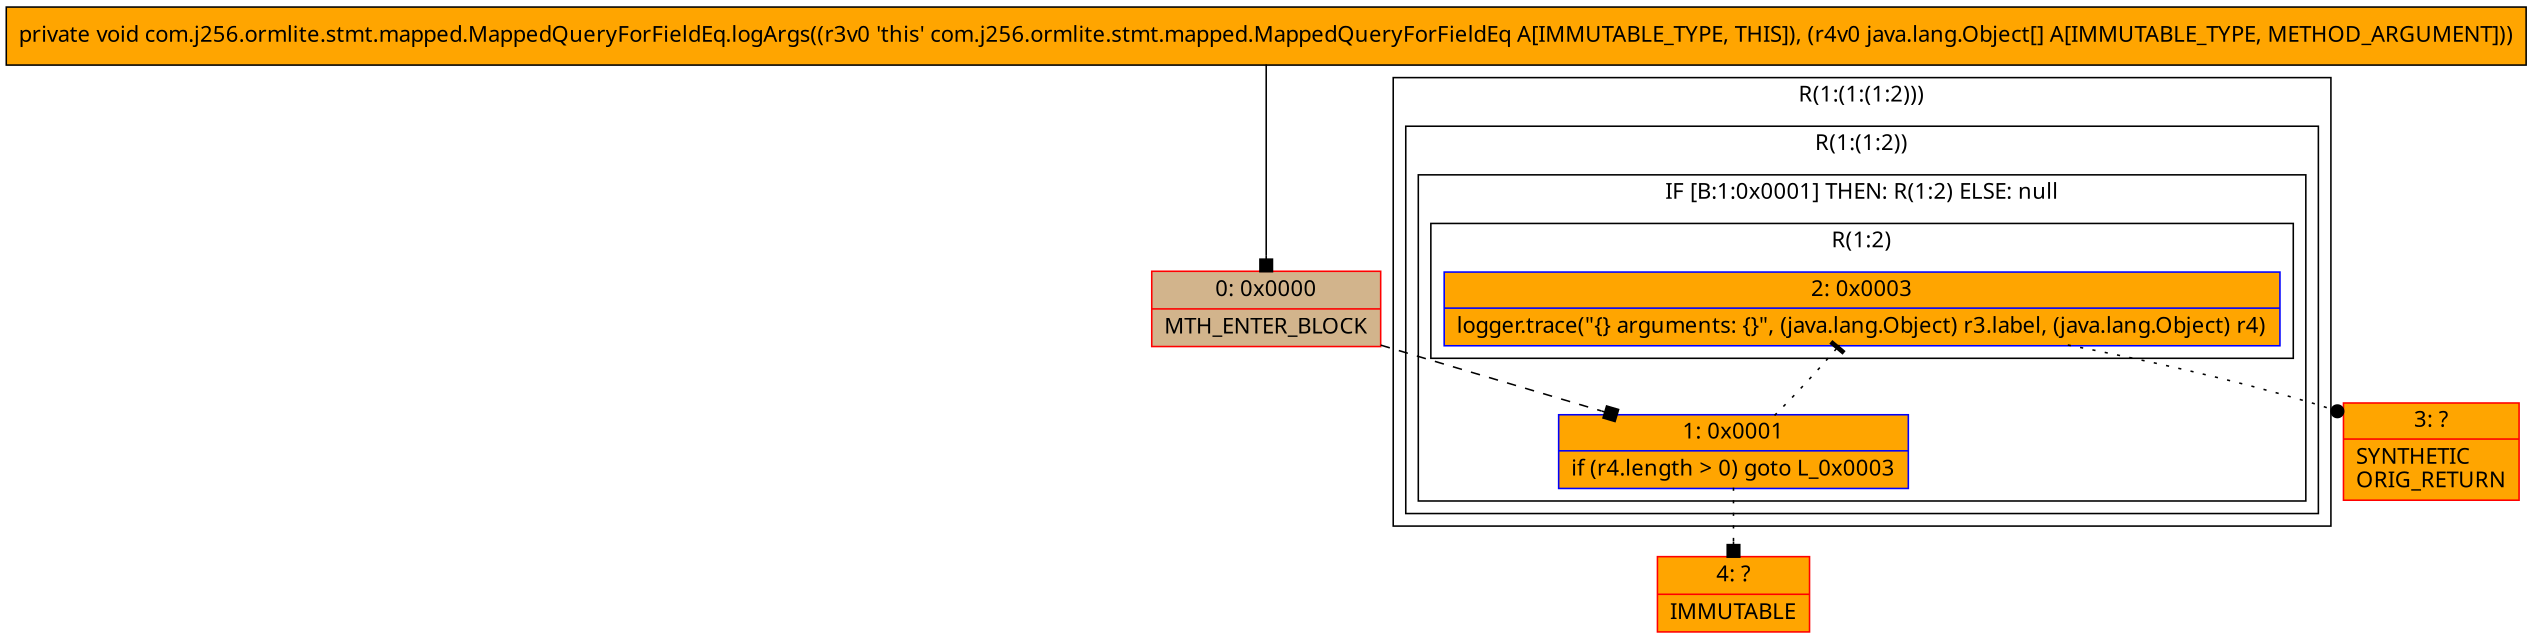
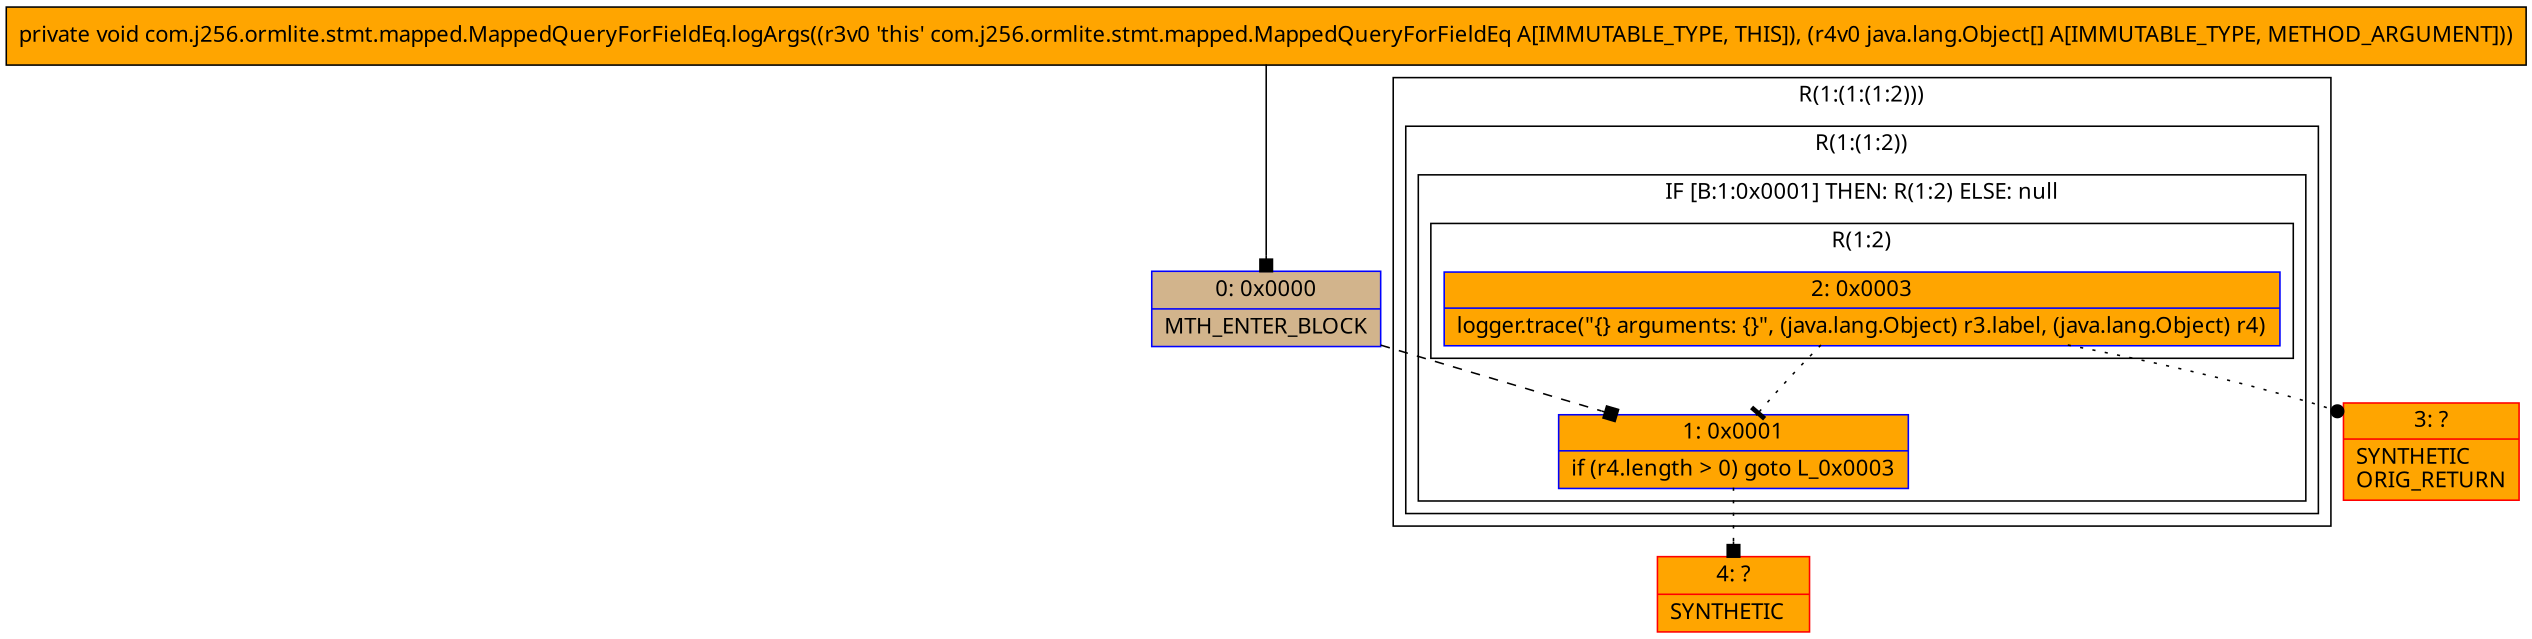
  digraph {
    fontname="Noto Sans"
    node [color=red fillcolor=orange fontname="Noto Sans" shape=record style=filled]
    edge [arrowhead=box fontname="Noto Sans" style=dotted]
    n1 [color=blue label="{2\:\ 0x0003|logger.trace(\"\{\} arguments: \{\}\", (java.lang.Object) r3.label, (java.lang.Object) r4)\l}"]
    n2 [color=blue label="{1\:\ 0x0001|if (r4.length \> 0) goto L_0x0003\l}"]
    n3 [label="{3\:\ ?|SYNTHETIC\lORIG_RETURN\l}"]
-   n4 [label="{4\:\ ?|IMMUTABLE\l}"]
-   n5 [fillcolor=tan label="{0\:\ 0x0000|MTH_ENTER_BLOCK\l}"]
+   n4 [label="{4\:\ ?|SYNTHETIC\l}"]
+   n5 [color=blue fillcolor=tan label="{0\:\ 0x0000|MTH_ENTER_BLOCK\l}"]
    n6 [label="{private void com.j256.ormlite.stmt.mapped.MappedQueryForFieldEq.logArgs((r3v0 'this' com.j256.ormlite.stmt.mapped.MappedQueryForFieldEq A[IMMUTABLE_TYPE, THIS]), (r4v0 java.lang.Object[] A[IMMUTABLE_TYPE, METHOD_ARGUMENT])) }" color=""]
    subgraph cluster_1 {
      label="R(1:(1:(1:2)))"
      subgraph cluster_2 {
        label="R(1:(1:2))"
        subgraph cluster_3 {
          label="IF [B:1:0x0001] THEN: R(1:2) ELSE: null"
          n2
          subgraph cluster_4 {
            label="R(1:2)"
            n1
          }
        }
      }
    }
    n1 -> n3 [arrowhead=dot]
-   n2 -> n1 [arrowhead=tee]
+   n1 -> n2 [arrowhead=tee]
    n2 -> n4
    n5 -> n2 [style=dashed]
    n6 -> n5 [style=solid]
  }
